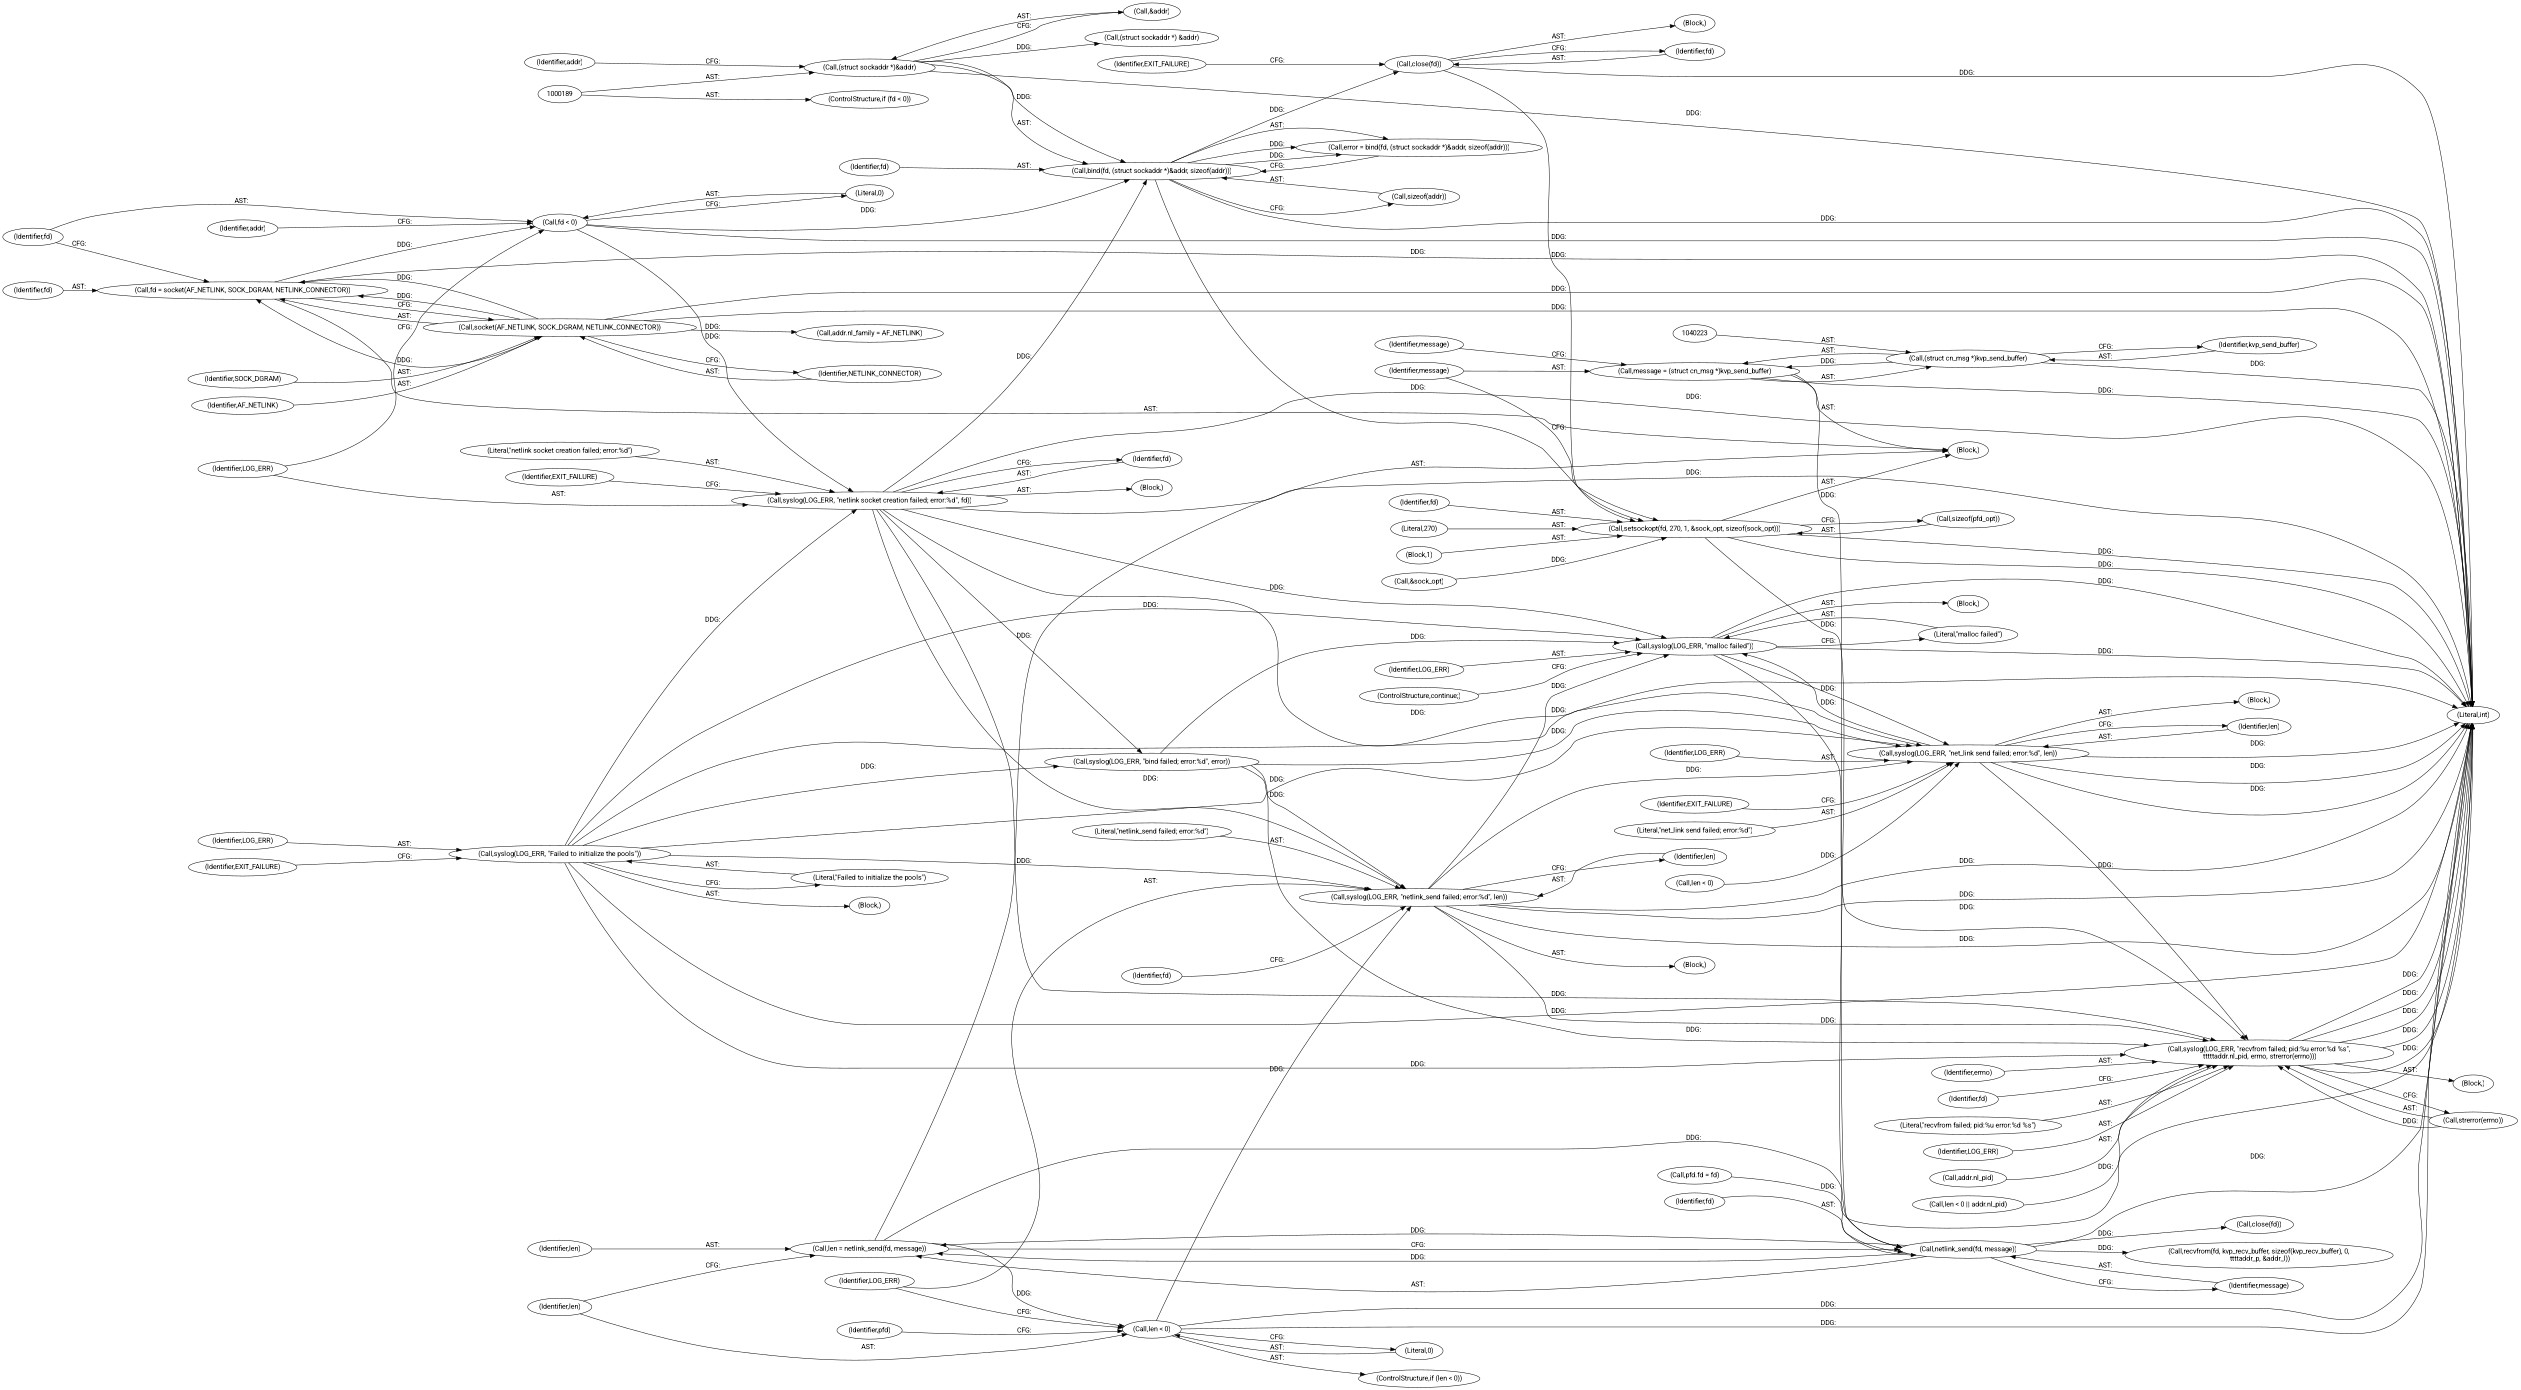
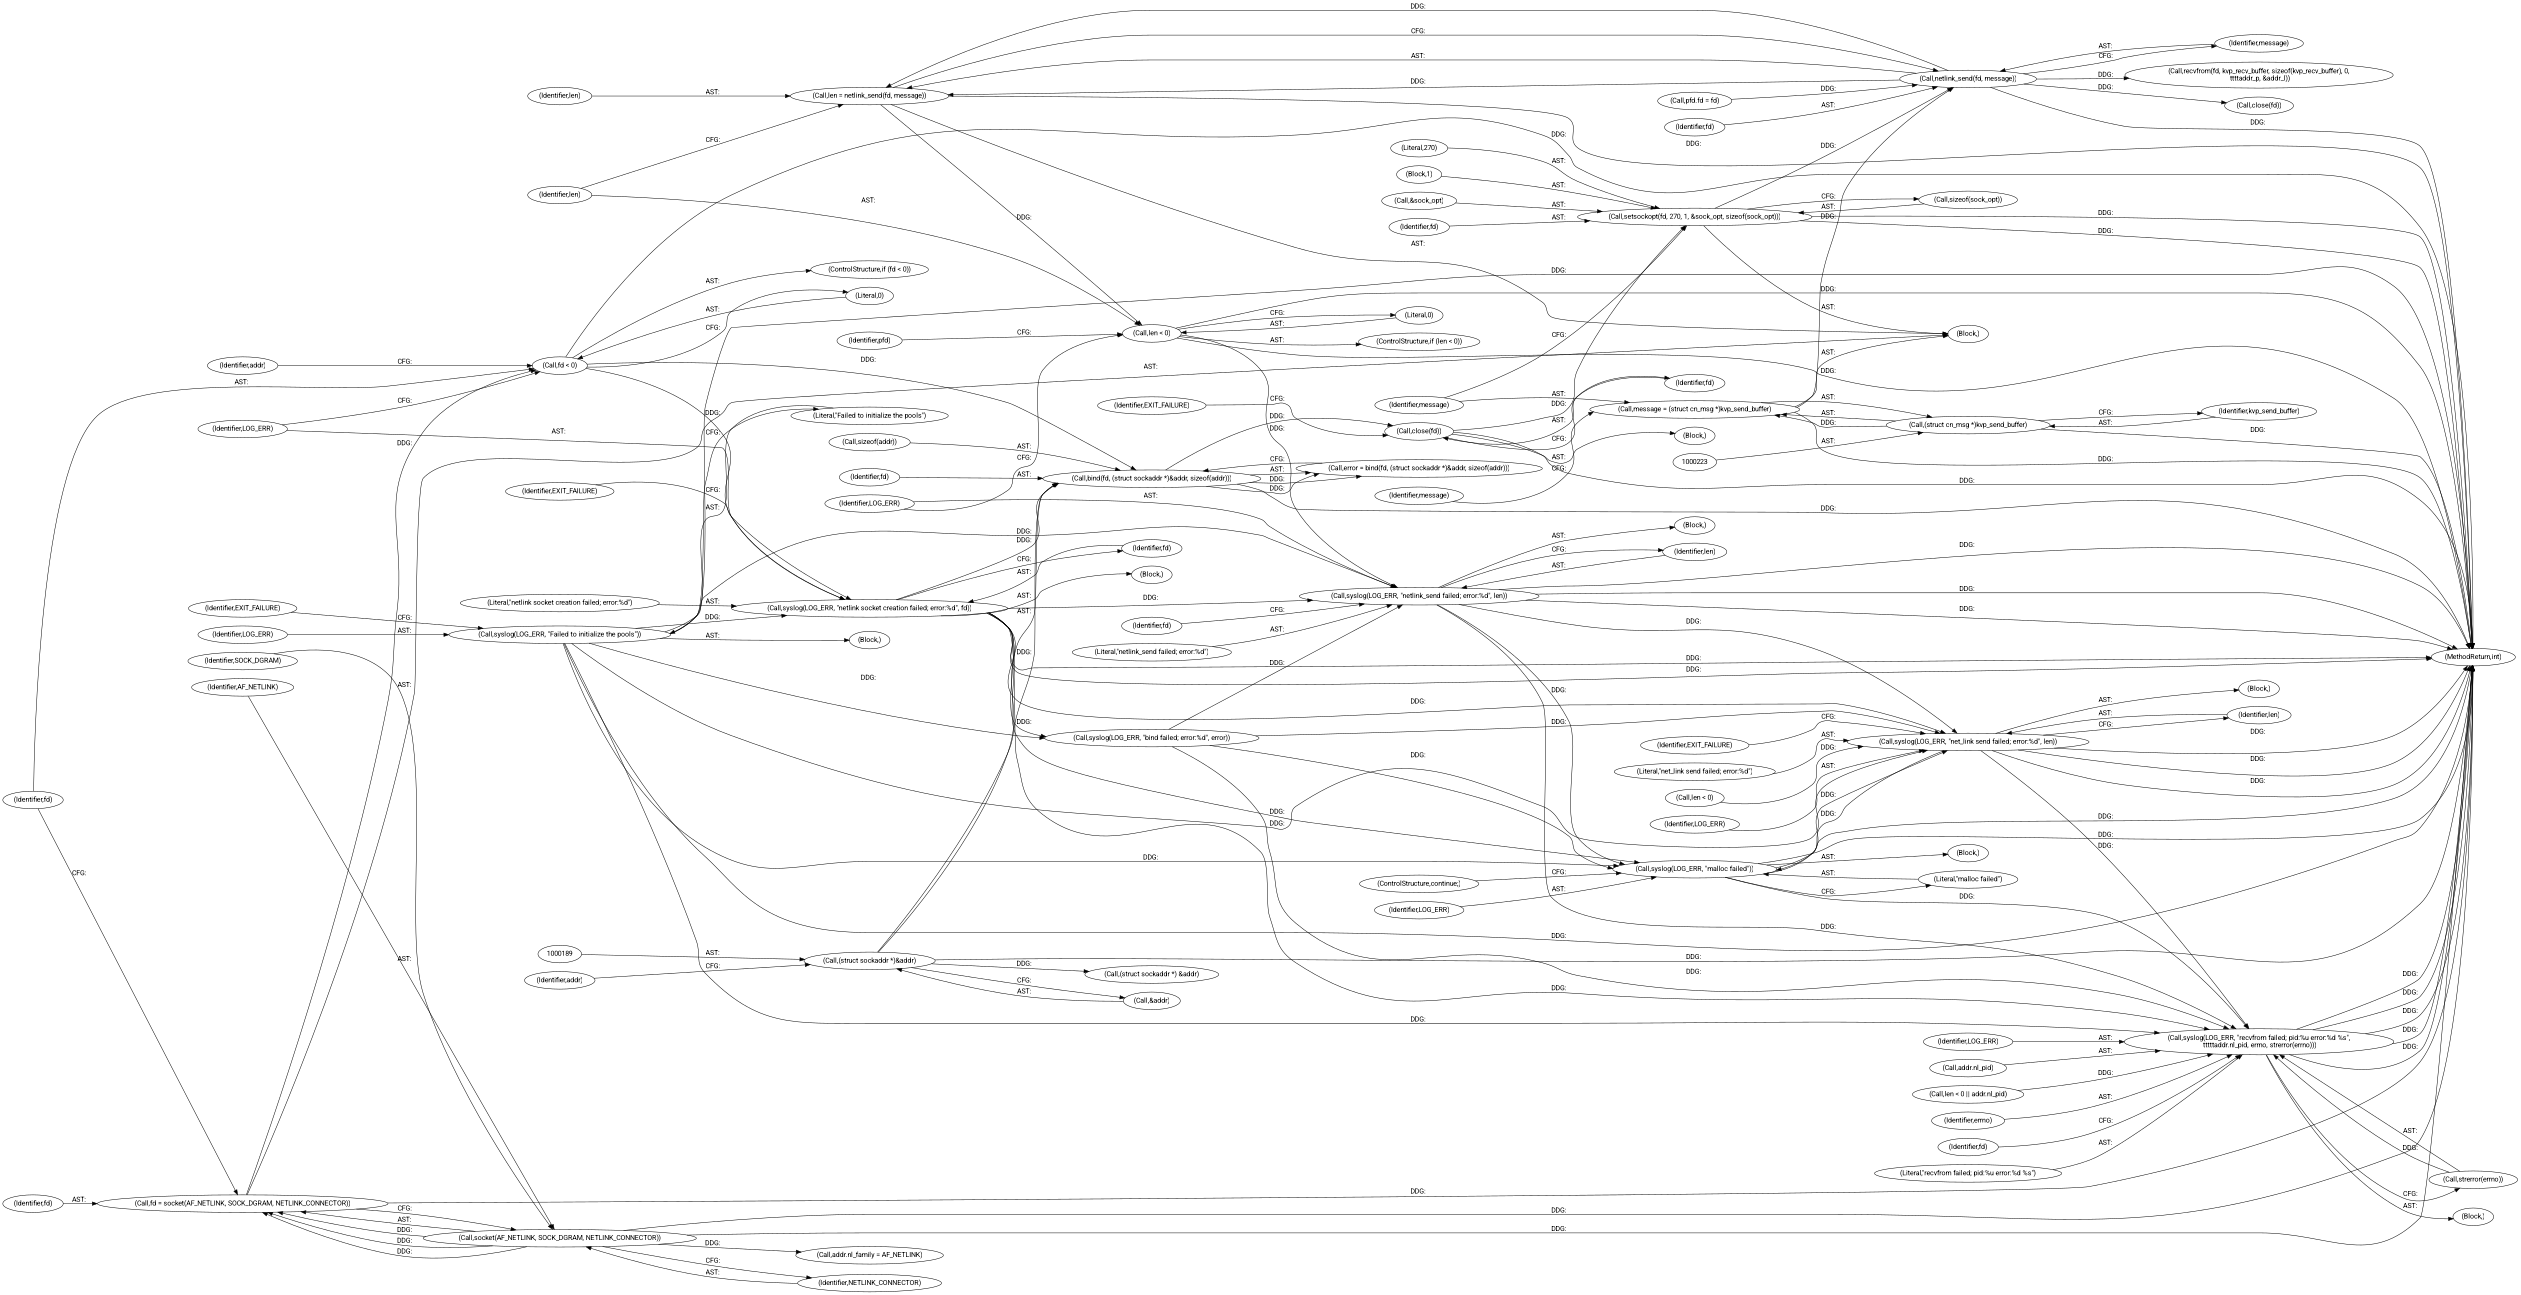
  digraph {
    fontname=Roboto
    rankdir=LR
    node [fontname=Roboto]
    edge [fontname=Roboto]
    n1 [label="(Call,len = netlink_send(fd, message))"]
    n2 [label="(Call,netlink_send(fd, message))"]
    n3 [label="(Call,len < 0)"]
-   n4 [label="(Literal,int)"]
+   n4 [label="(MethodReturn,int)"]
    n5 [label="(Block,)"]
    n6 [label="(Call,close(fd))"]
    n7 [label="(Identifier,message)"]
    n8 [label="(Call,recvfrom(fd, kvp_recv_buffer, sizeof(kvp_recv_buffer), 0,\n \t\t\t\taddr_p, &addr_l))"]
    n9 [label="(Call,syslog(LOG_ERR, \"netlink_send failed; error:%d\", len))"]
    n10 [label="(Literal,0)"]
    n11 [label="(ControlStructure,if (len < 0))"]
    n12 [label="(Call,pfd.fd = fd)"]
    n13 [label="(Call,setsockopt(fd, 270, 1, &sock_opt, sizeof(sock_opt)))"]
-   n14 [label="(Call,sizeof(pfd_opt))"]
+   n14 [label="(Call,sizeof(sock_opt))"]
    n15 [label="(Call,bind(fd, (struct sockaddr *)&addr, sizeof(addr)))"]
    n16 [label="(Call,close(fd))"]
    n17 [label="(Call,sizeof(addr))"]
    n18 [label="(Call,error = bind(fd, (struct sockaddr *)&addr, sizeof(addr)))"]
    n19 [label="(Block,)"]
    n20 [label="(Identifier,fd)"]
    n21 [label="(Call,fd < 0)"]
    n22 [label="(Call,syslog(LOG_ERR, \"netlink socket creation failed; error:%d\", fd))"]
    n23 [label="(Literal,0)"]
    n24 [label="(ControlStructure,if (fd < 0))"]
    n25 [label="(Call,syslog(LOG_ERR, \"recvfrom failed; pid:%u error:%d %s\",\n \t\t\t\t\taddr.nl_pid, errno, strerror(errno)))"]
    n26 [label="(Call,syslog(LOG_ERR, \"malloc failed\"))"]
    n27 [label="(Call,syslog(LOG_ERR, \"net_link send failed; error:%d\", len))"]
    n28 [label="(Block,)"]
    n29 [label="(Call,syslog(LOG_ERR, \"bind failed; error:%d\", error))"]
    n30 [label="(Identifier,fd)"]
    n31 [label="(Call,fd = socket(AF_NETLINK, SOCK_DGRAM, NETLINK_CONNECTOR))"]
    n32 [label="(Call,socket(AF_NETLINK, SOCK_DGRAM, NETLINK_CONNECTOR))"]
    n33 [label="(Call,addr.nl_family = AF_NETLINK)"]
    n34 [label="(Identifier,NETLINK_CONNECTOR)"]
    n35 [label="(Identifier,len)"]
    n36 [label="(Block,)"]
    n37 [label="(Block,)"]
    n38 [label="(Call,strerror(errno))"]
    n39 [label="(Block,)"]
    n40 [label="(Literal,\"malloc failed\")"]
    n41 [label="(Block,)"]
    n42 [label="(Identifier,len)"]
    n43 [label="(Call,syslog(LOG_ERR, \"Failed to initialize the pools\"))"]
    n44 [label="(Literal,\"Failed to initialize the pools\")"]
    n45 [label="(Block,)"]
    n46 [label="(Call,(struct sockaddr *)&addr)"]
    n47 [label="(Call,&addr)"]
    n48 [label="(Call,(struct sockaddr *) &addr)"]
    n49 [label="(Call,message = (struct cn_msg *)kvp_send_buffer)"]
    n50 [label="(Call,(struct cn_msg *)kvp_send_buffer)"]
    n51 [label="(Identifier,kvp_send_buffer)"]
    n52 [label="(Identifier,LOG_ERR)"]
    n53 [label="(Identifier,fd)"]
    n54 [label="(Identifier,addr)"]
    n55 [label="(Identifier,fd)"]
    n56 [label="(ControlStructure,continue;)"]
    n57 [label="(Literal,270)"]
    n58 [label="(Identifier,len)"]
    n59 [label="(Identifier,fd)"]
    n60 [label="(Identifier,EXIT_FAILURE)"]
    n61 [label="(Identifier,fd)"]
    n62 [label="(Identifier,LOG_ERR)"]
    n63 [label="(Identifier,EXIT_FAILURE)"]
    n64 [label="(Literal,\"net_link send failed; error:%d\")"]
    n65 [label="(Call,addr.nl_pid)"]
    n66 [label="(Literal,\"netlink socket creation failed; error:%d\")"]
    n67 [label="(Identifier,message)"]
    n68 [label="(Call,len < 0 || addr.nl_pid)"]
    n69 [label="(Identifier,LOG_ERR)"]
    n70 [label="(Block,1)"]
    n71 [label="(Identifier,LOG_ERR)"]
    n72 [label="(Identifier,errno)"]
    n73 [label="(Identifier,SOCK_DGRAM)"]
    n74 [label="(Identifier,AF_NETLINK)"]
    n75 [label="(Literal,\"netlink_send failed; error:%d\")"]
    n76 [label="(Identifier,fd)"]
    n77 [label="(Call,len < 0)"]
    n78 [label="(Identifier,EXIT_FAILURE)"]
    n79 [label="(Identifier,fd)"]
    n80 [label="(Identifier,len)"]
    n81 [label="(Identifier,pfd)"]
    n82 [label="(Identifier,LOG_ERR)"]
    n83 [label="(Call,&sock_opt)"]
    n84 [label="(Identifier,EXIT_FAILURE)"]
    n85 [label="(Identifier,LOG_ERR)"]
    n86 [label="(Identifier,message)"]
    n87 [label="(Literal,\"recvfrom failed; pid:%u error:%d %s\")"]
    n88 [label="(Identifier,fd)"]
    n89 [label="(Identifier,addr)"]
    1000189
-   1000223 [label=1040223]
+   1000223
    n1 -> n2 [label="CFG: "]
    n1 -> n3 [label="DDG: "]
    n1 -> n4 [label="DDG: "]
    n1 -> n5 [label="AST: "]
    n2 -> n1 [label="AST: "]
    n2 -> n1 [label="DDG: "]
    n2 -> n1 [label="DDG: "]
    n2 -> n4 [label="DDG: "]
    n2 -> n6 [label="DDG: "]
    n2 -> n7 [label="CFG: "]
    n2 -> n8 [label="DDG: "]
    n3 -> n4 [label="DDG: "]
    n3 -> n4 [label="DDG: "]
    n3 -> n9 [label="DDG: "]
    n3 -> n10 [label="CFG: "]
    n3 -> n11 [label="AST: "]
    n7 -> n2 [label="AST: "]
    n9 -> n4 [label="DDG: "]
    n9 -> n4 [label="DDG: "]
    n9 -> n4 [label="DDG: "]
    n9 -> n25 [label="DDG: "]
    n9 -> n26 [label="DDG: "]
    n9 -> n27 [label="DDG: "]
    n9 -> n35 [label="CFG: "]
    n9 -> n36 [label="AST: "]
    n10 -> n3 [label="AST: "]
    n12 -> n2 [label="DDG: "]
    n13 -> n2 [label="DDG: "]
    n13 -> n4 [label="DDG: "]
    n13 -> n4 [label="DDG: "]
    n13 -> n5 [label="AST: "]
    n13 -> n14 [label="CFG: "]
    n14 -> n13 [label="AST: "]
    n15 -> n4 [label="DDG: "]
-   n15 -> n13 [label="DDG: "]
    n15 -> n16 [label="DDG: "]
-   n15 -> n17 [label="CFG: "]
    n15 -> n18 [label="AST: "]
    n15 -> n18 [label="DDG: "]
    n15 -> n18 [label="DDG: "]
    n16 -> n4 [label="DDG: "]
    n16 -> n13 [label="DDG: "]
    n16 -> n19 [label="AST: "]
    n16 -> n20 [label="CFG: "]
    n17 -> n15 [label="AST: "]
    n18 -> n15 [label="CFG: "]
    n20 -> n16 [label="AST: "]
    n21 -> n4 [label="DDG: "]
    n21 -> n15 [label="DDG: "]
    n21 -> n22 [label="DDG: "]
    n21 -> n23 [label="CFG: "]
-   1000189 -> n24 [label="AST: "]
+   n21 -> n24 [label="AST: "]
    n22 -> n4 [label="DDG: "]
    n22 -> n4 [label="DDG: "]
    n22 -> n9 [label="DDG: "]
    n22 -> n15 [label="DDG: "]
    n22 -> n25 [label="DDG: "]
    n22 -> n26 [label="DDG: "]
    n22 -> n27 [label="DDG: "]
    n22 -> n28 [label="AST: "]
    n22 -> n29 [label="DDG: "]
    n22 -> n30 [label="CFG: "]
    n23 -> n21 [label="AST: "]
    n25 -> n4 [label="DDG: "]
    n25 -> n4 [label="DDG: "]
    n25 -> n4 [label="DDG: "]
    n25 -> n4 [label="DDG: "]
    n25 -> n4 [label="DDG: "]
    n25 -> n37 [label="AST: "]
    n25 -> n38 [label="CFG: "]
    n26 -> n4 [label="DDG: "]
    n26 -> n4 [label="DDG: "]
    n26 -> n25 [label="DDG: "]
    n26 -> n27 [label="DDG: "]
    n26 -> n39 [label="AST: "]
    n26 -> n40 [label="CFG: "]
    n27 -> n4 [label="DDG: "]
    n27 -> n4 [label="DDG: "]
    n27 -> n4 [label="DDG: "]
    n27 -> n25 [label="DDG: "]
    n27 -> n26 [label="DDG: "]
    n27 -> n41 [label="AST: "]
    n27 -> n42 [label="CFG: "]
    n29 -> n9 [label="DDG: "]
    n29 -> n25 [label="DDG: "]
    n29 -> n26 [label="DDG: "]
    n29 -> n27 [label="DDG: "]
    n30 -> n22 [label="AST: "]
    n31 -> n4 [label="DDG: "]
    n31 -> n5 [label="AST: "]
    n31 -> n21 [label="DDG: "]
    n31 -> n32 [label="CFG: "]
    n32 -> n4 [label="DDG: "]
    n32 -> n4 [label="DDG: "]
    n32 -> n31 [label="AST: "]
    n32 -> n31 [label="DDG: "]
    n32 -> n31 [label="DDG: "]
    n32 -> n31 [label="DDG: "]
    n32 -> n33 [label="DDG: "]
    n32 -> n34 [label="CFG: "]
    n34 -> n32 [label="AST: "]
    n35 -> n9 [label="AST: "]
    n38 -> n25 [label="AST: "]
    n38 -> n25 [label="DDG: "]
    n40 -> n26 [label="AST: "]
    n42 -> n27 [label="AST: "]
    n43 -> n4 [label="DDG: "]
    n43 -> n4 [label="DDG: "]
    n43 -> n9 [label="DDG: "]
    n43 -> n22 [label="DDG: "]
    n43 -> n25 [label="DDG: "]
    n43 -> n26 [label="DDG: "]
    n43 -> n27 [label="DDG: "]
    n43 -> n29 [label="DDG: "]
    n43 -> n44 [label="CFG: "]
    n43 -> n45 [label="AST: "]
    n44 -> n43 [label="AST: "]
    n46 -> n4 [label="DDG: "]
    n46 -> n15 [label="AST: "]
    n46 -> n15 [label="DDG: "]
    n46 -> n47 [label="CFG: "]
    n46 -> n48 [label="DDG: "]
    n47 -> n46 [label="AST: "]
    n49 -> n2 [label="DDG: "]
    n49 -> n4 [label="DDG: "]
    n49 -> n5 [label="AST: "]
    n49 -> n50 [label="AST: "]
    n50 -> n4 [label="DDG: "]
    n50 -> n49 [label="AST: "]
    n50 -> n49 [label="DDG: "]
    n50 -> n51 [label="CFG: "]
    n51 -> n50 [label="AST: "]
    n52 -> n43 [label="AST: "]
    n53 -> n2 [label="AST: "]
    n54 -> n21 [label="CFG: "]
    n55 -> n15 [label="AST: "]
    n56 -> n26 [label="CFG: "]
    n57 -> n13 [label="AST: "]
    n58 -> n1 [label="AST: "]
    n59 -> n21 [label="AST: "]
    n59 -> n31 [label="CFG: "]
    n60 -> n27 [label="CFG: "]
    n61 -> n9 [label="CFG: "]
    n62 -> n25 [label="AST: "]
    n63 -> n43 [label="CFG: "]
    n64 -> n27 [label="AST: "]
    n65 -> n25 [label="AST: "]
    n66 -> n22 [label="AST: "]
    n67 -> n49 [label="CFG: "]
    n68 -> n25 [label="DDG: "]
    n69 -> n26 [label="AST: "]
    n70 -> n13 [label="AST: "]
    n71 -> n21 [label="CFG: "]
    n71 -> n22 [label="AST: "]
    n72 -> n25 [label="AST: "]
    n73 -> n32 [label="AST: "]
    n74 -> n32 [label="AST: "]
    n75 -> n9 [label="AST: "]
    n76 -> n25 [label="CFG: "]
    n77 -> n27 [label="DDG: "]
    n78 -> n16 [label="CFG: "]
    n79 -> n31 [label="AST: "]
    n80 -> n1 [label="CFG: "]
    n80 -> n3 [label="AST: "]
    n81 -> n3 [label="CFG: "]
    n82 -> n27 [label="AST: "]
-   n83 -> n13 [label="DDG: "]
+   n83 -> n13 [label="AST: "]
    n84 -> n22 [label="CFG: "]
    n85 -> n3 [label="CFG: "]
    n85 -> n9 [label="AST: "]
    n86 -> n13 [label="CFG: "]
    n86 -> n49 [label="AST: "]
    n87 -> n25 [label="AST: "]
    n88 -> n13 [label="AST: "]
    n89 -> n46 [label="CFG: "]
    1000189 -> n46 [label="AST: "]
    1000223 -> n50 [label="AST: "]
  }
